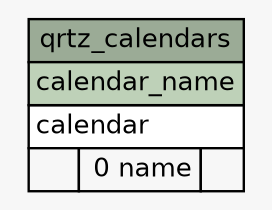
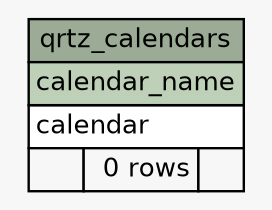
  digraph {
    bgcolor="#f7f7f7"
    fontname=Helvetica
    fontsize=11
    nodesep=0.18
    rankdir=RL
    ranksep=0.46
-   n1 [fontname=Helvetica fontsize=11 label=<     <TABLE BORDER="0" CELLBORDER="1" CELLSPACING="0" BGCOLOR="#ffffff">       <TR><TD COLSPAN="3" BGCOLOR="#9bab96" ALIGN="CENTER">qrtz_calendars</TD></TR>       <TR><TD PORT="calendar_name" COLSPAN="3" BGCOLOR="#bed1b8" ALIGN="LEFT">calendar_name</TD></TR>       <TR><TD PORT="calendar" COLSPAN="3" ALIGN="LEFT">calendar</TD></TR>       <TR><TD ALIGN="LEFT" BGCOLOR="#f7f7f7">  </TD><TD ALIGN="RIGHT" BGCOLOR="#f7f7f7">0 name</TD><TD ALIGN="RIGHT" BGCOLOR="#f7f7f7">  </TD></TR>     </TABLE>> shape=plaintext]
+   n1 [fontname=Helvetica fontsize=11 label=<     <TABLE BORDER="0" CELLBORDER="1" CELLSPACING="0" BGCOLOR="#ffffff">       <TR><TD COLSPAN="3" BGCOLOR="#9bab96" ALIGN="CENTER">qrtz_calendars</TD></TR>       <TR><TD PORT="calendar_name" COLSPAN="3" BGCOLOR="#bed1b8" ALIGN="LEFT">calendar_name</TD></TR>       <TR><TD PORT="calendar" COLSPAN="3" ALIGN="LEFT">calendar</TD></TR>       <TR><TD ALIGN="LEFT" BGCOLOR="#f7f7f7">  </TD><TD ALIGN="RIGHT" BGCOLOR="#f7f7f7">0 rows</TD><TD ALIGN="RIGHT" BGCOLOR="#f7f7f7">  </TD></TR>     </TABLE>> shape=plaintext]
  }
